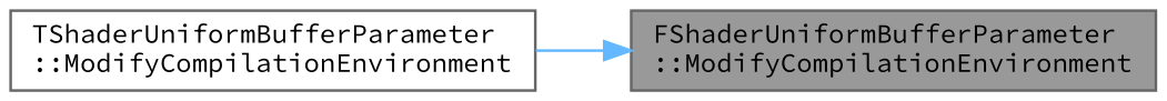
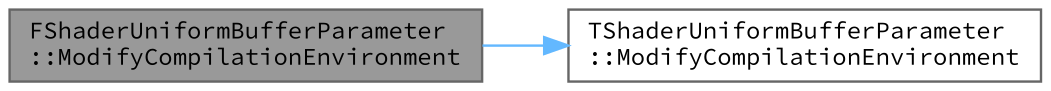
  digraph {
    rankdir=RL
    fontname="Source Code Pro"
    node [fontname="Source Code Pro" fontsize=10 shape=box style=filled]
    n1 [color=gray40 fillcolor=grey60 fontcolor=black height=0.2 label="FShaderUniformBufferParameter\l::ModifyCompilationEnvironment" width=0.4]
    n2 [color=grey40 fillcolor=white height=0.2 label="TShaderUniformBufferParameter\l::ModifyCompilationEnvironment" width=0.4]
-   n1 -> n2 [color=steelblue1 dir=back fontname="Source Code Pro" fontsize=10 labelfontname=Helvetica labelfontsize=10 style=solid]
+   n2 -> n1 [color=steelblue1 dir=back fontname="Source Code Pro" fontsize=10 labelfontname=Helvetica labelfontsize=10 style=solid]
  }
